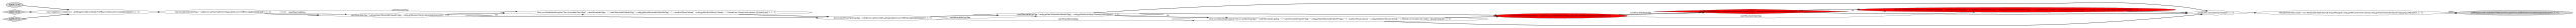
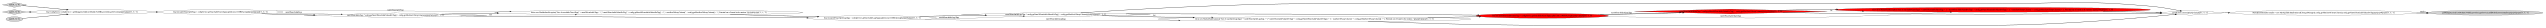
  digraph {
    fontname="Liberation Serif"
    rankdir=LR
    node [fillcolor=white fontname="Liberation Serif" shape=ellipse style=filled]
    edge [fontname="Liberation Serif" style=bold]
-   n1 [fillcolor=lightgray label="start['0', '1', '0']"]
+   n1 [fillcolor=lightgray label="start['0', '1', '0']" shape=diamond]
    n2 [label="final ConfigService configService = getManager().find(CoreModule.NAME).provider().getService()@@@3@@@['1', '1', '1']"]
    n3 [label="final int numOfSearchableTags = configService.getSearchableTracesTags().split(Const.COMMA).length@@@4@@@['1', '1', '1']"]
    n4 [label="numOfSearchableTags * config.getNumOfSearchableValuesPerTag() > config.getMaxSizeOfArrayColumn()@@@5@@@['1', '1', '1']" shape=diamond]
    n5 [label="throw new ModuleStartException(\"Size of searchableTracesTags(\" + numOfSearchableTags + \"( * numOfSearchableValuesPerTag(\" + config.getNumOfSearchableValuesPerTag() + \"( > maxSizeOfArrayColumn(\" + config.getMaxSizeOfArrayColumn() + \"(. Potential out of bound in the runtime.\")@@@6@@@['1', '1', '1']"]
    n6 [fillcolor=lightgray label="getManager().find(CoreModule.NAME).provider().getService().addModelListener(installer)@@@15@@@['1', '1', '1']"]
    n7 [label="numOfSearchableLogsTags * config.getNumOfSearchableValuesPerTag() > config.getMaxSizeOfArrayColumn()@@@9@@@['1', '1', '1']" shape=diamond]
    n8 [label="mysqlClient.connect()@@@13@@@['1', '1', '1']" shape=diamond]
    n9 [label="throw new ModuleStartException(\"Size of searchableLogsTags(\" + numOfSearchableLogsTags + \"( * numOfSearchableValuesPerTag(\" + config.getNumOfSearchableValuesPerTag() + \"( > maxSizeOfArrayColumn(\" + config.getMaxSizeOfArrayColumn() + \"(. Potential out of bound in the runtime.\")@@@10@@@['1', '1', '1']"]
    n10 [fillcolor=red label="final int numOfSearchableAlarmTags = configService.getSearchableAlarmTags().split(Const.COMMA).length@@@12@@@['0', '1', '0']"]
    n11 [label="MySQLTableInstaller installer = new MySQLTableInstaller(mysqlClient,getManager(),config.getMaxSizeOfArrayColumn(),config.getNumOfSearchableValuesPerTag())@@@14@@@['1', '1', '1']"]
    n12 [fillcolor=red label="numOfSearchableAlarmTags * config.getNumOfSearchableValuesPerTag() > config.getMaxSizeOfArrayColumn()@@@13@@@['0', '1', '0']" shape=diamond]
    n13 [fillcolor=red label="throw new ModuleStartException(\"Size of searchableAlarmTags(\" + numOfSearchableAlarmTags + \"( * numOfSearchableValuesPerTag(\" + config.getNumOfSearchableValuesPerTag() + \"( > maxSizeOfArrayColumn(\" + config.getMaxSizeOfArrayColumn() + \"(. Potential out of bound in the runtime.\")@@@14@@@['0', '1', '0']"]
    n14 [label="final int numOfSearchableLogsTags = configService.getSearchableLogsTags().split(Const.COMMA).length@@@8@@@['1', '1', '1']"]
    n15 [fillcolor=lightgray label="start['1', '0', '0']" shape=diamond]
-   n16 [fillcolor=lightgray label="start['0', '0', '1']" shape=diamond]
+   n16 [fillcolor=lightgray label="start['0', '0', '1']"]
    n1 -> n2
    n2 -> n3
    n3 -> n4
    n3 -> n4 [label=numOfSearchableTags style=solid]
    n3 -> n5 [label=numOfSearchableTags style=solid]
    n4 -> n5
    n4 -> n5 [label=true style=dotted]
    n4 -> n14
    n5 -> n14
    n7 -> n8
    n7 -> n9 [label=true style=dotted]
    n7 -> n9
    n7 -> n10
    n8 -> n11
    n9 -> n8
    n9 -> n10
    n10 -> n12
    n10 -> n12 [label=numOfSearchableAlarmTags style=solid]
    n10 -> n13 [label=numOfSearchableAlarmTags style=solid]
    n11 -> n6 [label=installer style=solid]
    n11 -> n6
    n12 -> n8
    n12 -> n13 [label=true style=dotted]
    n12 -> n13
    n13 -> n8
    n14 -> n7
    n14 -> n7 [label=numOfSearchableLogsTags style=solid]
    n14 -> n9 [label=numOfSearchableLogsTags style=solid]
    n15 -> n2
    n16 -> n2
  }
